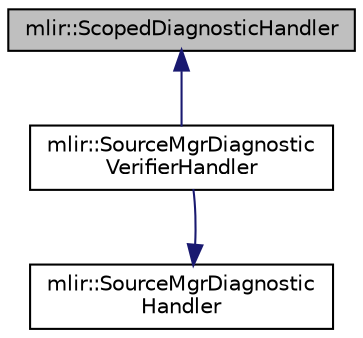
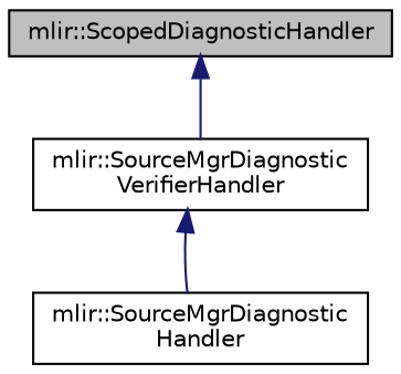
  digraph {
    node [color=black fontname=Helvetica fontsize=10 shape=record]
    edge [color=midnightblue dir=back fontname=Helvetica fontsize=10 labelfontname=Helvetica labelfontsize=10 style=solid]
    n1 [fillcolor=grey75 fontcolor=black height=0.2 label="mlir::ScopedDiagnosticHandler" style=filled width=0.4]
    n2 [height=0.2 label="mlir::SourceMgrDiagnostic\lVerifierHandler" width=0.4]
    n3 [height=0.2 label="mlir::SourceMgrDiagnostic\lHandler" width=0.4]
    n1 -> n2
-   n3 -> n2
+   n2 -> n3
  }
